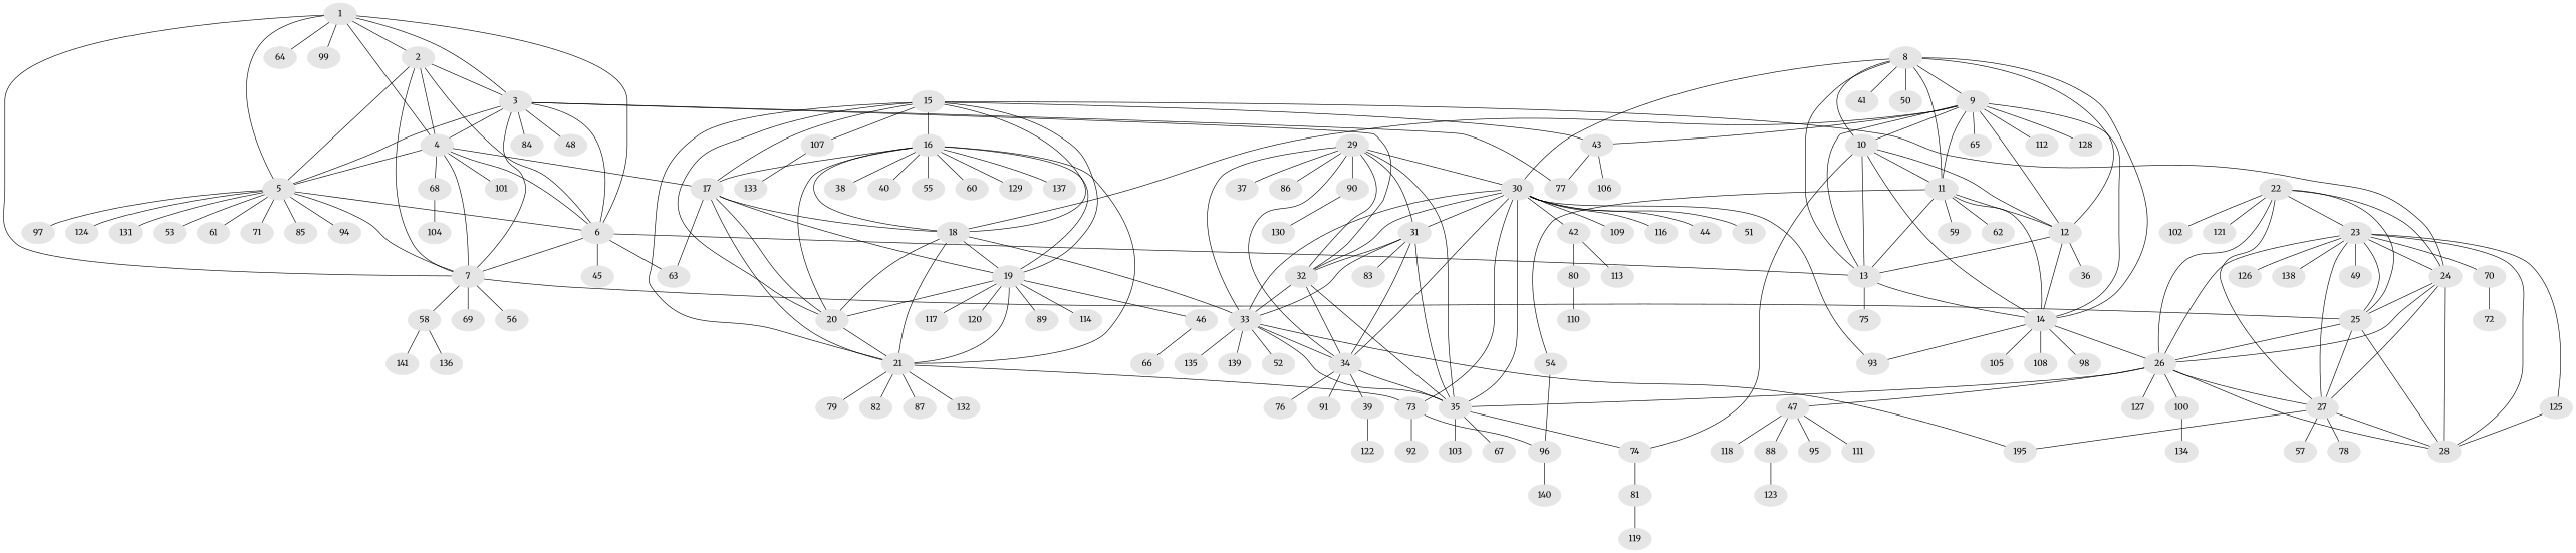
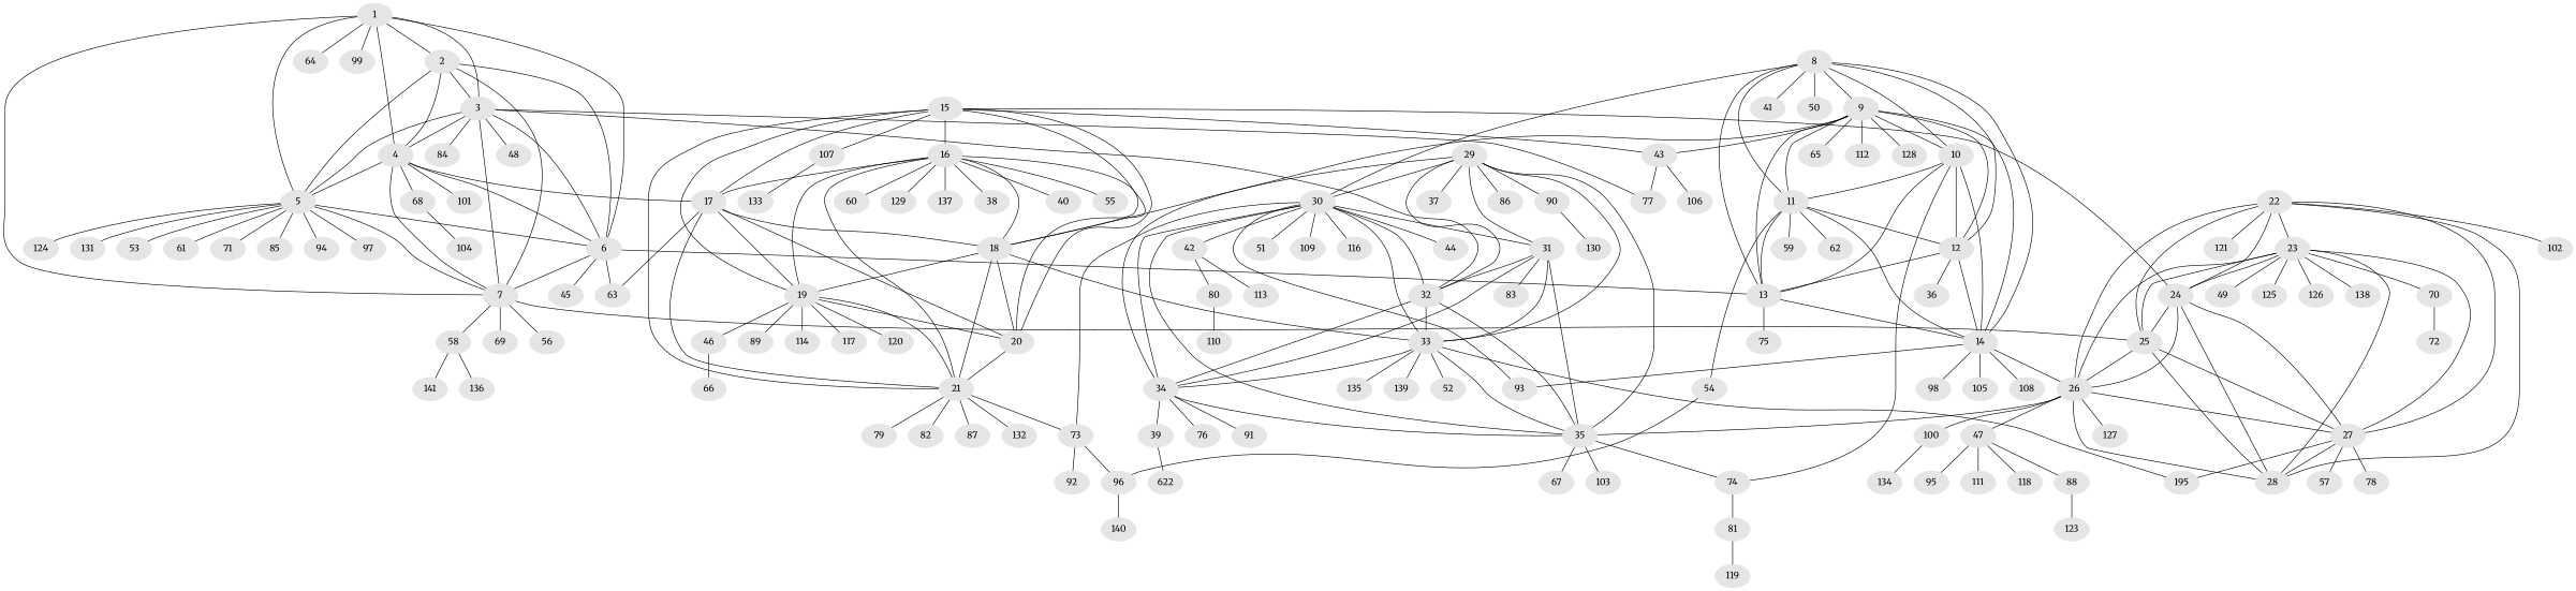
  graph {
    fontname=Merriweather
    node [color=gray90 fontname=Merriweather style=filled]
    edge [fontname=Merriweather]
    1
    2
    3
    4
    5
    6
    7
    64
    99
    32
    48
    77
    84
    17
    68
    101
    53
    61
    71
    85
    94
    97
    124
    131
    13
    45
    63
    25
    56
    58
    69
    33
    35
    34
    18
    19
    20
    21
    104
    14
    75
    26
    27
    28
    136
    141
    8
    9
    10
    11
    12
    30
    41
    50
    43
    65
    112
    128
    74
    54
    59
    62
    36
    93
    98
    105
    108
    73
    31
    42
    44
    51
    109
    116
    106
    81
    96
    47
    100
    127
    15
    16
    24
    107
    38
    40
    55
    60
    129
    137
    46
    89
    114
    117
    120
    79
    82
    87
    132
    133
    n101 [label=195]
    52
    135
    139
    66
    92
    22
    23
    102
    121
    49
    70
    125
    126
    138
    57
    78
    72
    67
    103
    88
    95
    111
    118
    134
    29
    37
    86
    90
    83
    39
    76
    91
    130
    80
    113
-   122
+   122 [label=622]
    110
    123
    140
    119
    1 -- 2
    1 -- 3
    1 -- 4
    1 -- 5
    1 -- 6
    1 -- 7
    1 -- 64
    1 -- 99
    2 -- 3
    2 -- 4
    2 -- 5
    2 -- 6
    2 -- 7
    3 -- 4
    3 -- 5
    3 -- 6
    3 -- 7
    3 -- 32
    3 -- 48
    3 -- 77
    3 -- 84
    4 -- 5
    4 -- 6
    4 -- 7
    4 -- 17
    4 -- 68
    4 -- 101
    5 -- 6
    5 -- 7
    5 -- 53
    5 -- 61
    5 -- 71
    5 -- 85
    5 -- 94
    5 -- 97
    5 -- 124
    5 -- 131
    6 -- 7
    6 -- 13
    6 -- 45
    6 -- 63
    7 -- 25
    7 -- 56
    7 -- 58
    7 -- 69
    32 -- 33
    32 -- 35
    32 -- 34
    17 -- 63
    17 -- 18
    17 -- 19
    17 -- 20
    17 -- 21
    68 -- 104
    13 -- 14
    13 -- 75
    25 -- 26
    25 -- 27
    25 -- 28
    58 -- 136
    58 -- 141
    33 -- 35
    33 -- 34
    33 -- n101
    33 -- 52
    33 -- 135
    33 -- 139
    35 -- 74
    35 -- 67
    35 -- 103
    34 -- 35
    34 -- 39
    34 -- 76
    34 -- 91
    18 -- 33
    18 -- 19
    18 -- 20
    18 -- 21
    19 -- 20
    19 -- 21
    19 -- 46
    19 -- 89
    19 -- 114
    19 -- 117
    19 -- 120
    20 -- 21
    21 -- 73
    21 -- 79
    21 -- 82
    21 -- 87
    21 -- 132
    14 -- 26
    14 -- 93
    14 -- 98
    14 -- 105
    14 -- 108
    26 -- 35
    26 -- 27
    26 -- 28
    26 -- 47
    26 -- 100
    26 -- 127
    27 -- 28
    27 -- n101
    27 -- 57
    27 -- 78
    8 -- 13
    8 -- 14
    8 -- 9
    8 -- 10
    8 -- 11
    8 -- 12
    8 -- 30
    8 -- 41
    8 -- 50
    9 -- 13
    9 -- 18
    9 -- 14
    9 -- 10
    9 -- 11
    9 -- 12
    9 -- 43
    9 -- 65
    9 -- 112
    9 -- 128
    10 -- 13
    10 -- 14
    10 -- 11
    10 -- 12
    10 -- 74
    11 -- 13
    11 -- 14
    11 -- 12
    11 -- 54
    11 -- 59
    11 -- 62
    12 -- 13
    12 -- 14
    12 -- 36
    30 -- 32
    30 -- 33
    30 -- 35
    30 -- 34
    30 -- 93
    30 -- 73
    30 -- 31
    30 -- 42
    30 -- 44
    30 -- 51
    30 -- 109
    30 -- 116
    43 -- 77
    43 -- 106
    74 -- 81
    54 -- 96
    73 -- 96
    73 -- 92
    31 -- 32
    31 -- 33
    31 -- 35
    31 -- 34
    31 -- 83
    42 -- 80
    42 -- 113
    81 -- 119
    96 -- 140
    47 -- 88
    47 -- 95
    47 -- 111
    47 -- 118
    100 -- 134
    15 -- 17
    15 -- 18
    15 -- 19
    15 -- 20
    15 -- 21
    15 -- 43
    15 -- 16
    15 -- 24
    15 -- 107
    16 -- 17
    16 -- 18
    16 -- 19
    16 -- 20
    16 -- 21
    16 -- 38
    16 -- 40
    16 -- 55
    16 -- 60
    16 -- 129
    16 -- 137
    24 -- 25
    24 -- 26
    24 -- 27
    24 -- 28
    107 -- 133
    46 -- 66
    22 -- 25
    22 -- 26
    22 -- 27
-   125 -- 28
+   22 -- 28
    22 -- 24
    22 -- 23
    22 -- 102
    22 -- 121
    23 -- 25
    23 -- 26
    23 -- 27
    23 -- 28
    23 -- 24
    23 -- 49
    23 -- 70
    23 -- 125
    23 -- 126
    23 -- 138
    70 -- 72
    88 -- 123
    29 -- 32
    29 -- 33
    29 -- 35
    29 -- 34
    29 -- 30
    29 -- 31
    29 -- 37
    29 -- 86
    29 -- 90
    90 -- 130
    39 -- 122
    80 -- 110
  }
